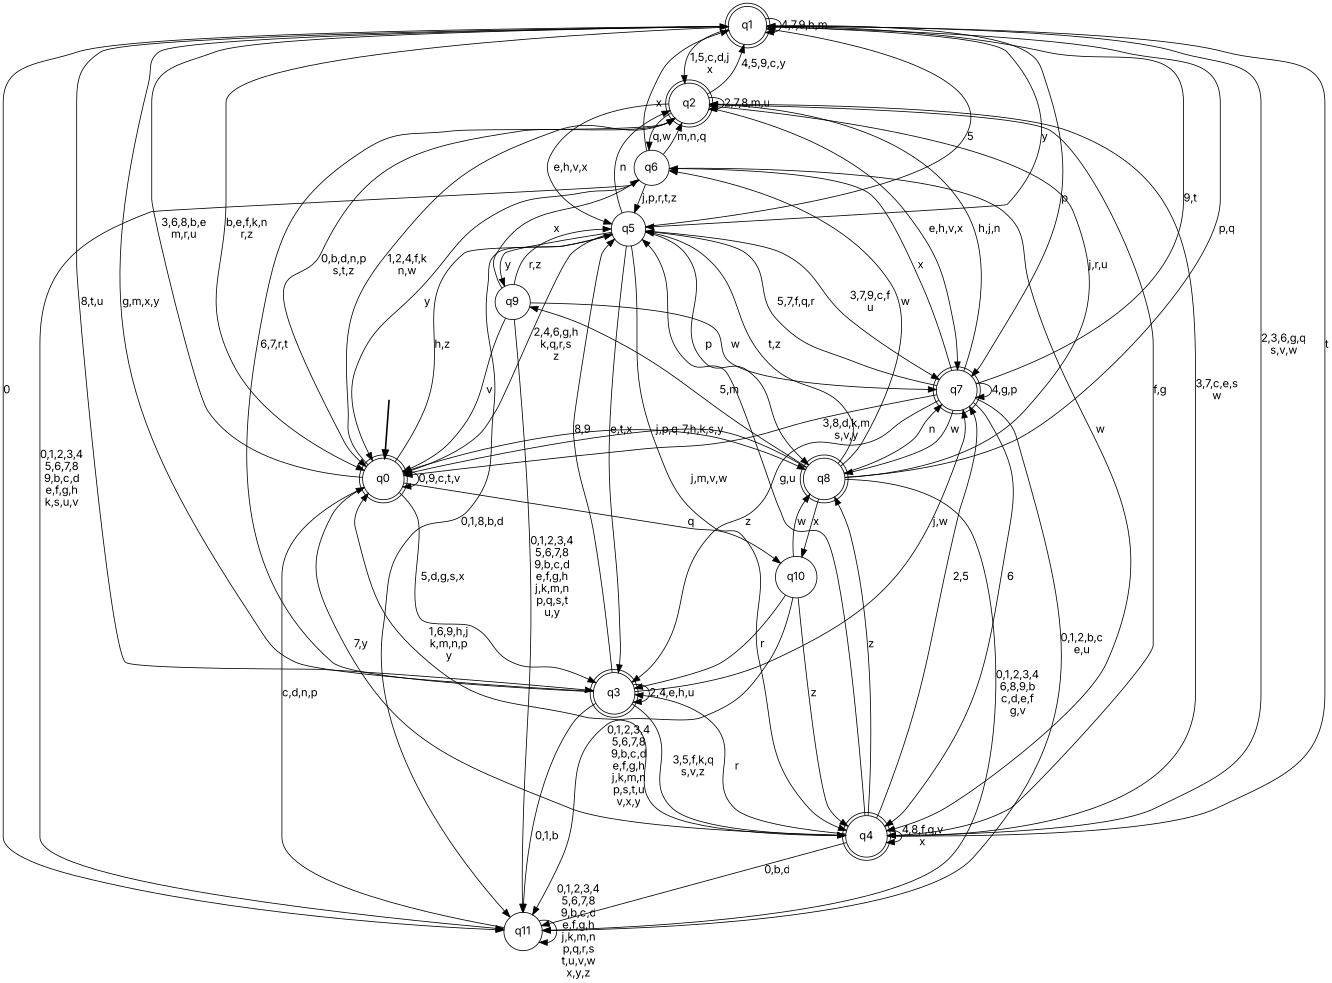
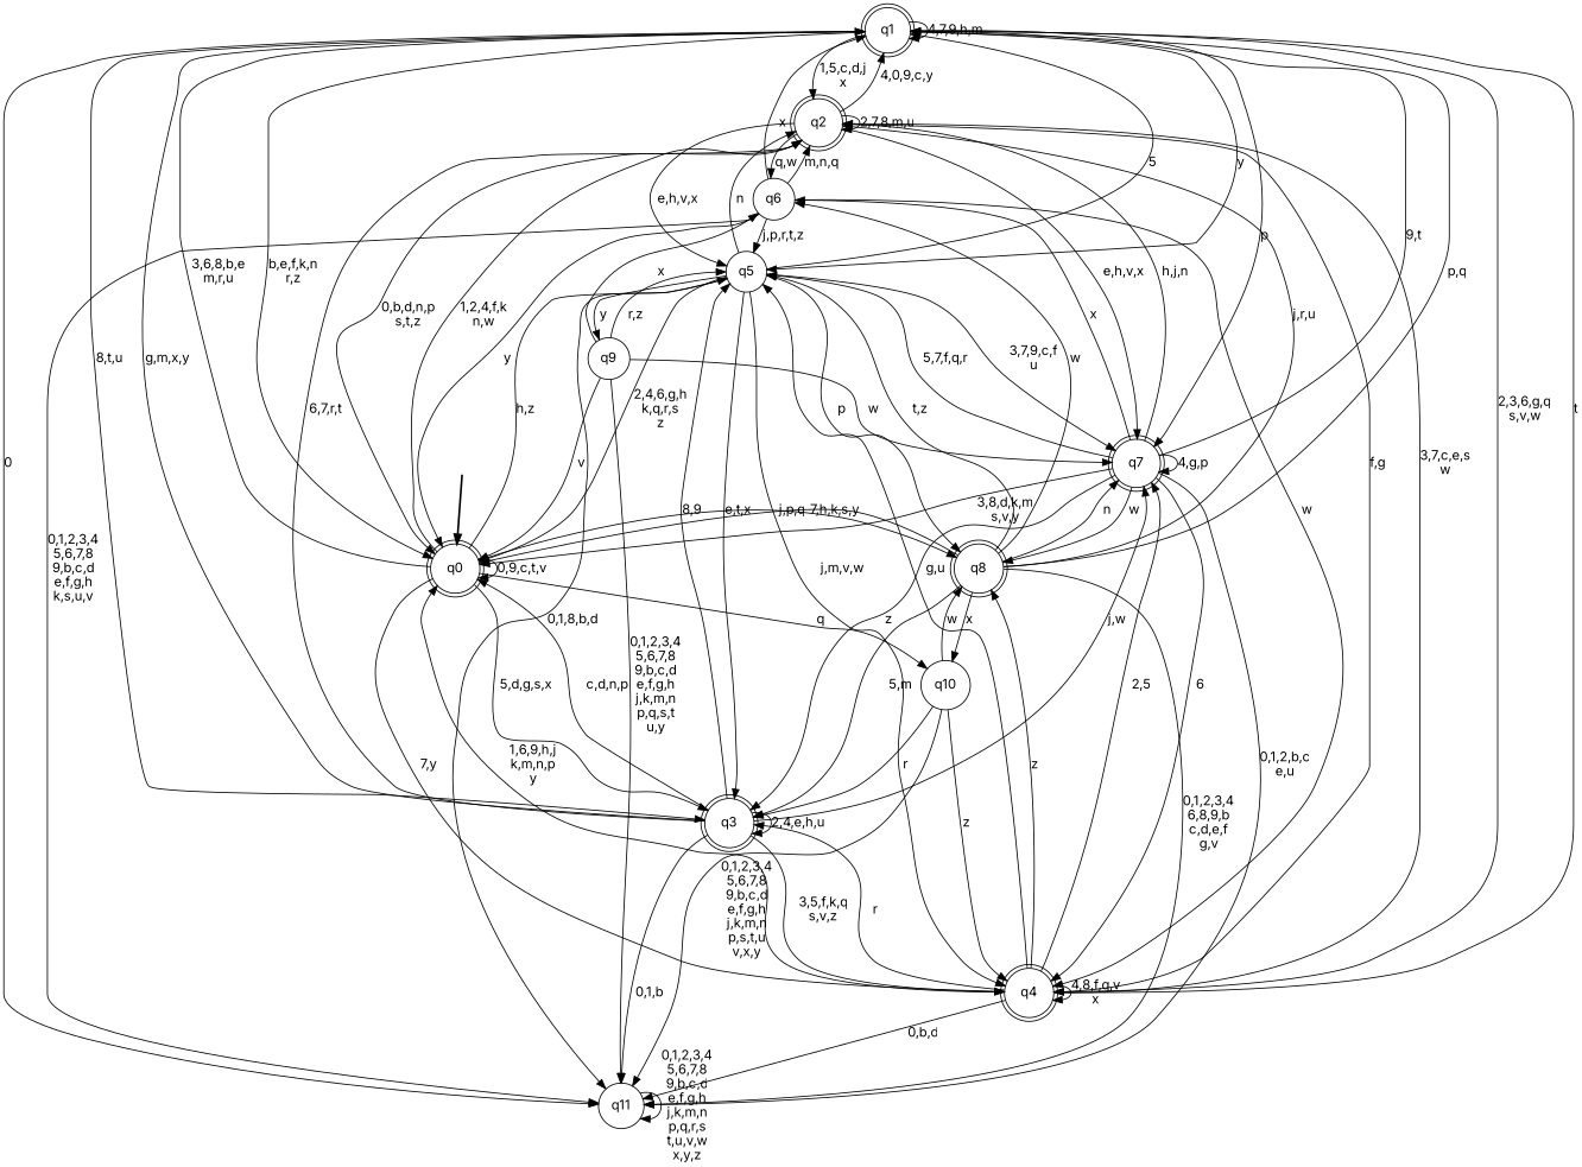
  digraph {
    fontname=Inter
    rankdir=TB
    node [fontname=Inter shape=doublecircle style="rounded,filled" color=black fillcolor=white]
    edge [fontname=Inter]
    __start0 [height=0 shape=none style=invis width=0 color="" fillcolor=""]
    n2 [label=q0]
    n3 [label=q1]
    n4 [label=q2]
    n5 [label=q3]
    n6 [label=q4]
    n7 [label=q5 shape=circle style=filled]
    n8 [label=q8]
    n9 [label=q10 shape=circle style=filled]
    n10 [label=q7]
    n11 [label=q11 shape=circle style=filled]
    n12 [label=q6 shape=circle style=filled]
    n13 [label=q9 shape=circle style=filled]
    subgraph cluster_1 {
      nodesep=0.15
      ranksep=0.15
      style=invis
      __start0
      n2
    }
    __start0 -> n2 [penwidth=2]
    n2 -> n2 [label="0,9,c,t,v"]
    n2 -> n3 [label="3,6,8,b,e\nm,r,u"]
    n2 -> n4 [label="1,2,4,f,k\nn,w"]
    n2 -> n5 [label="5,d,g,s,x"]
    n2 -> n6 [label="7,y"]
    n2 -> n7 [label="h,z"]
    n2 -> n8 [label="j,p,q"]
    n2 -> n9 [label=q]
    n3 -> n2 [label="b,e,f,k,n\nr,z"]
    n3 -> n3 [label="4,7,9,h,m"]
    n3 -> n4 [label="1,5,c,d,j\nx"]
    n3 -> n5 [label="8,t,u"]
    n3 -> n6 [label="2,3,6,g,q\ns,v,w"]
    n3 -> n7 [label=y]
    n3 -> n10 [label=p]
    n3 -> n11 [label=0]
    n4 -> n2 [label="0,b,d,n,p\ns,t,z"]
-   n4 -> n3 [label="4,5,9,c,y"]
+   n4 -> n3 [label="4,0,9,c,y"]
    n4 -> n4 [label="2,7,8,m,u"]
    n4 -> n6 [label="f,g"]
    n4 -> n7 [label="e,h,v,x"]
    n4 -> n10 [label="e,h,v,x"]
    n4 -> n12 [label="q,w"]
-   n11 -> n2 [label="c,d,n,p"]
+   n5 -> n2 [label="c,d,n,p"]
    n5 -> n3 [label="g,m,x,y"]
    n5 -> n4 [label="6,7,r,t"]
    n5 -> n5 [label="2,4,e,h,u"]
    n5 -> n6 [label="3,5,f,k,q\ns,v,z"]
    n5 -> n7 [label="8,9"]
    n5 -> n10 [label="j,w"]
    n5 -> n11 [label="0,1,b"]
    n6 -> n2 [label="1,6,9,h,j\nk,m,n,p\ny"]
    n6 -> n3 [label=t]
    n6 -> n4 [label="3,7,c,e,s\nw"]
    n6 -> n5 [label=r]
    n6 -> n6 [label="4,8,f,q,v\nx"]
    n6 -> n7 [label="g,u"]
    n6 -> n8 [label=z]
    n6 -> n10 [label="2,5"]
    n6 -> n11 [label="0,b,d"]
    n7 -> n2 [label="2,4,6,g,h\nk,q,r,s\nz"]
    n7 -> n3 [label=5]
    n7 -> n4 [label=n]
    n7 -> n5 [label="e,t,x"]
    n7 -> n6 [label="j,m,v,w"]
    n7 -> n8 [label=p]
    n7 -> n10 [label="3,7,9,c,f\nu"]
    n7 -> n11 [label="0,1,8,b,d"]
    n7 -> n13 [label=y]
    n8 -> n2 [label="7,h,k,s,y"]
    n8 -> n3 [label="p,q"]
    n8 -> n4 [label="j,r,u"]
-   n8 -> n13 [label="5,m"]
+   n8 -> n5 [label="5,m"]
    n8 -> n7 [label="t,z"]
    n8 -> n9 [label=x]
    n8 -> n10 [label=n]
    n8 -> n11 [label="0,1,2,3,4\n6,8,9,b\nc,d,e,f\ng,v"]
    n8 -> n12 [label=w]
    n9 -> n5 [label=r]
    n9 -> n6 [label=z]
    n9 -> n8 [label=w]
    n9 -> n11 [label="0,1,2,3,4\n5,6,7,8\n9,b,c,d\ne,f,g,h\nj,k,m,n\np,s,t,u\nv,x,y"]
    n10 -> n2 [label="3,8,d,k,m\ns,v,y"]
    n10 -> n3 [label="9,t"]
    n10 -> n4 [label="h,j,n"]
    n10 -> n5 [label=z]
    n10 -> n6 [label=6]
    n10 -> n7 [label="5,7,f,q,r"]
    n10 -> n8 [label=w]
    n10 -> n10 [label="4,g,p"]
    n10 -> n11 [label="0,1,2,b,c\ne,u"]
    n10 -> n12 [label=x]
    n11 -> n11 [label="0,1,2,3,4\n5,6,7,8\n9,b,c,d\ne,f,g,h\nj,k,m,n\np,q,r,s\nt,u,v,w\nx,y,z"]
    n12 -> n2 [label=y]
    n12 -> n3 [label=x]
    n12 -> n4 [label="m,n,q"]
    n12 -> n6 [label=w]
    n12 -> n7 [label="j,p,r,t,z"]
    n12 -> n11 [label="0,1,2,3,4\n5,6,7,8\n9,b,c,d\ne,f,g,h\nk,s,u,v"]
    n13 -> n2 [label=v]
    n13 -> n7 [label="r,z"]
    n13 -> n10 [label=w]
    n13 -> n11 [label="0,1,2,3,4\n5,6,7,8\n9,b,c,d\ne,f,g,h\nj,k,m,n\np,q,s,t\nu,y"]
    n13 -> n12 [label=x]
  }
